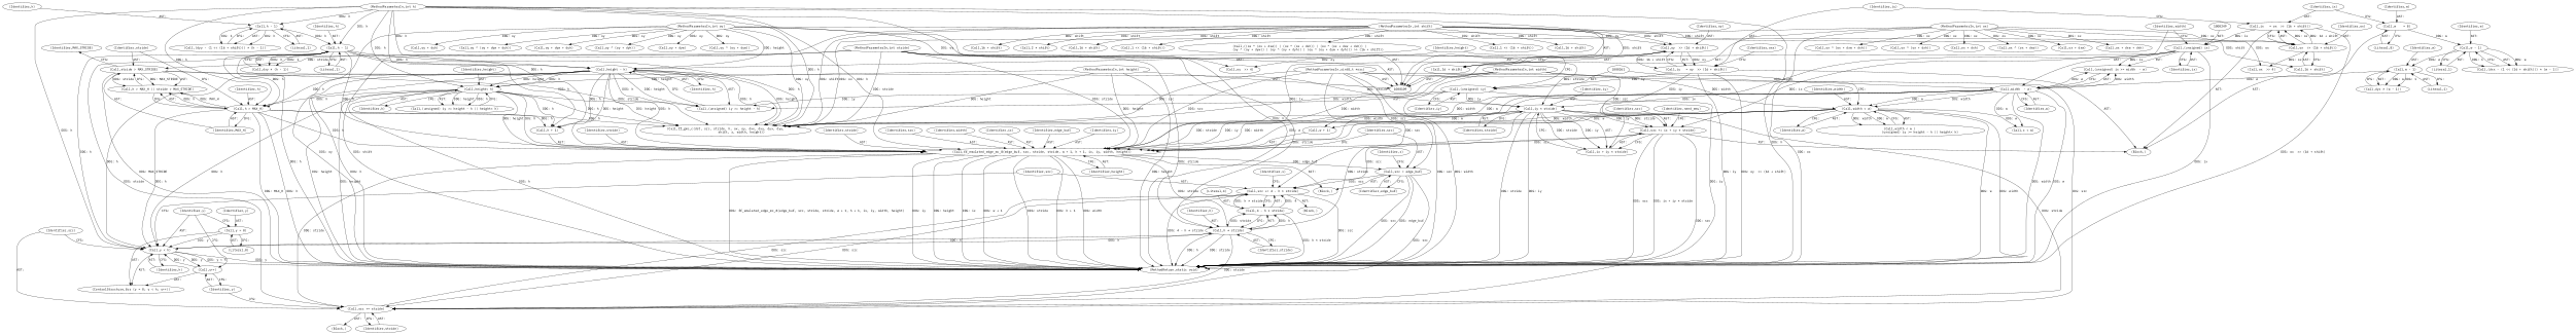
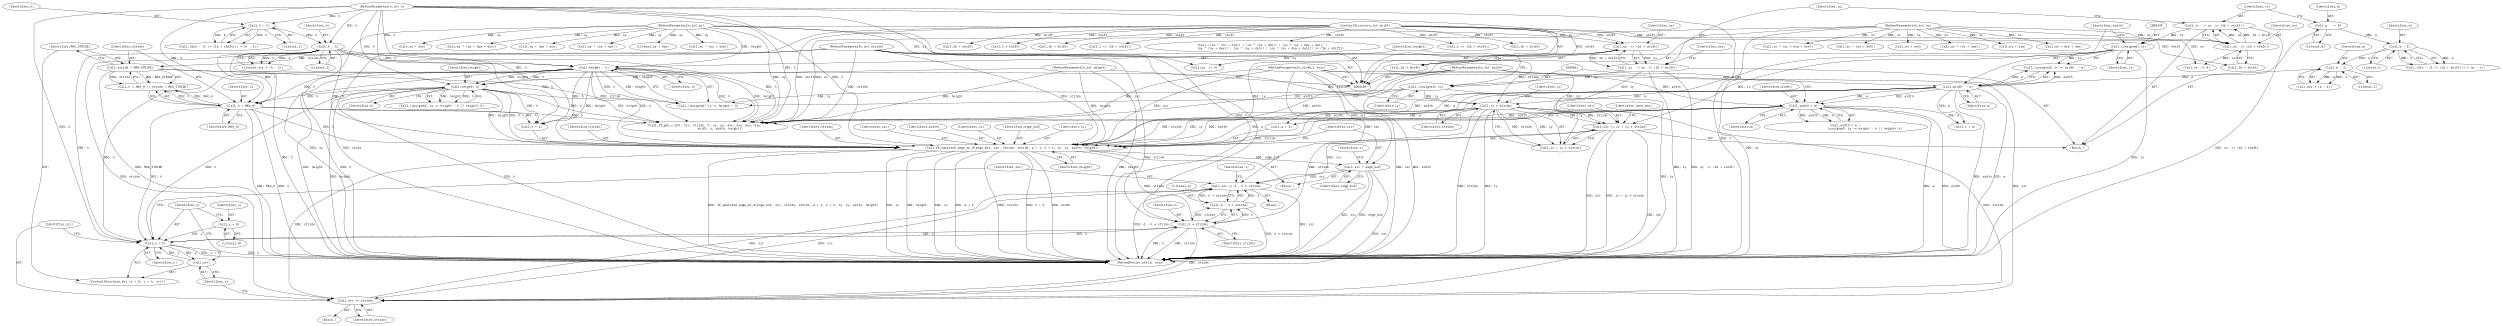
  digraph {
    fontname="IBM Plex Mono"
    node [fontname="IBM Plex Mono"]
    edge [fontname="IBM Plex Mono"]
    n1 [label="(Call,src += 4 - h * stride)"]
    n2 [label="(Call,4 - h * stride)"]
    n3 [label="(Call,src += stride)"]
    n4 [label="(Block,)"]
    n5 [label="(MethodReturn,static void)"]
    n6 [label="(Call,h * stride)"]
    n7 [label="(Block,)"]
    n8 [label="(Identifier,stride)"]
    n9 [label="(Call,y < h)"]
    n10 [label="(Identifier,stride)"]
    n11 [label="(Call,y++)"]
    n12 [label="(ControlStructure,for (y = 0; y < h; y++))"]
    n13 [label="(Identifier,h)"]
    n14 [label="(Identifier,y)"]
    n15 [label="(Call,y = 0)"]
    n16 [label="(Literal,0)"]
    n17 [label="(Call,h - 1)"]
    n18 [label="(Call,height - h)"]
    n19 [label="(Call,h > MAX_H)"]
    n20 [label="(Call,ff_emulated_edge_mc_8(edge_buf, src, stride, stride, w + 1, h + 1, ix, iy, width, height))"]
    n21 [label="(Literal,1)"]
    n22 [label="(Call,ff_gmc_c(dst, src, stride, h, ox, oy, dxx, dxy, dyx, dyy,\n                 shift, r, width, height))"]
-   n23 [label="(Call,dxy * (h - 1))"]
+   n23 [label="(Literal,dxy * (h - 1))"]
    n24 [label="(Call,h + 1)"]
    n25 [label="(Call,height< h)"]
    n26 [label="(Identifier,h)"]
    n27 [label="(Call,(unsigned) iy >= height - h)"]
    n28 [label="(Call,h > MAX_H || stride > MAX_STRIDE)"]
    n29 [label="(Identifier,MAX_H)"]
    n30 [label="(Call,src = edge_buf)"]
    n31 [label="(Block,)"]
    n32 [label="(Identifier,height)"]
    n33 [label="(Call,h - 1)"]
    n34 [label="(Call,(dyy - (1 << (16 + shift))) * (h - 1))"]
    n35 [label="(Literal,1)"]
    n36 [label="(MethodParameterIn,int h)"]
    1000109
    n38 [label="(Call,(unsigned) iy >= height - h || height< h)"]
    n39 [label="(Identifier,h)"]
    n40 [label="(MethodParameterIn,int height)"]
    n41 [label="(Call,stride > MAX_STRIDE)"]
    n42 [label="(Call,iy * stride)"]
    n43 [label="(Call,src += ix + iy * stride)"]
    n44 [label="(Identifier,stride)"]
    n45 [label="(Call,ix + iy * stride)"]
    n46 [label="(Block,)"]
    n47 [label="(Call,iy   = oy  >> (16 + shift))"]
    n48 [label="(Call,oy  >> (16 + shift))"]
    n49 [label="(Call,(unsigned) iy)"]
    n50 [label="(Call,oy  >> 4)"]
    n51 [label="(Call,16 + shift)"]
    n52 [label="(Identifier,iy)"]
    n53 [label="(MethodParameterIn,int oy)"]
    n54 [label="(Call,oy + dyh)"]
    n55 [label="(Call,oy ^ (oy + dyw + dyh))"]
    n56 [label="(Call,oy + dyw + dyh)"]
    n57 [label="(Call,oy ^ (oy + dyh))"]
-   n58 [label="(Call,oy + dyw)"]
+   n58 [label="(Literal,oy + dyw)"]
    n59 [label="(Call,oy ^ (oy + dyw))"]
-   n60 [label="(MethodParameterIn,int shift)"]
+   n60 [label="(ControlStructure,int shift)"]
    n61 [label="(Call,ox  >> (16 + shift))"]
    n62 [label="(Call,16 + shift)"]
    n63 [label="(Call,1 << (16 + shift))"]
    n64 [label="(Call,((ox ^ (ox + dxw)) | (ox ^ (ox + dxh)) | (ox ^ (ox + dxw + dxh)) |\n         (oy ^ (oy + dyw)) | (oy ^ (oy + dyh)) | (oy ^ (oy + dyw + dyh))) >> (16 + shift))"]
    n65 [label="(Call,1 << (16 + shift))"]
    n66 [label="(Call,16 + shift)"]
    n67 [label="(Call,16 + shift)"]
    n68 [label="(Call,16 + shift)"]
    n69 [label="(Call,2 * shift)"]
    n70 [label="(Call,ix   = ox  >> (16 + shift))"]
    n71 [label="(Call,ox  >> 4)"]
    n72 [label="(Identifier,MAX_STRIDE)"]
    n73 [label="(MethodParameterIn,int stride)"]
    n74 [label="(Identifier,edge_buf)"]
    n75 [label="(Call,(unsigned) ix)"]
    n76 [label="(Call,(unsigned) ix >= width  - w)"]
    n77 [label="(Identifier,ix)"]
    n78 [label="(Call,width  - w)"]
    n79 [label="(MethodParameterIn,int ox)"]
    n80 [label="(Call,ox ^ (ox + dxw))"]
    n81 [label="(Call,ox + dxw)"]
    n82 [label="(Call,ox + dxw + dxh)"]
    n83 [label="(Call,ox ^ (ox + dxw + dxh))"]
    n84 [label="(Call,ox ^ (ox + dxh))"]
    n85 [label="(Call,ox + dxh)"]
    n86 [label="(MethodParameterIn,uint8_t *src)"]
    n87 [label="(Call,width < w)"]
    n88 [label="(Call,w + 1)"]
    n89 [label="(Identifier,w)"]
    n90 [label="(Call,x < w)"]
    n91 [label="(Identifier,w)"]
    n92 [label="(Call,width < w ||\n                     (unsigned) iy >= height - h || height< h)"]
    n93 [label="(MethodParameterIn,int width)"]
    n94 [label="(Call,w - 1)"]
    n95 [label="(Literal,1)"]
    n96 [label="(Call,dyx * (w - 1))"]
    n97 [label="(Call,w - 1)"]
    n98 [label="(Literal,1)"]
    n99 [label="(Call,(dxx - (1 << (16 + shift))) * (w - 1))"]
    n100 [label="(Call,w    = 8)"]
    n101 [label="(Literal,8)"]
    n102 [label="(Identifier,src)"]
    n103 [label="(Identifier,x)"]
    n104 [label="(Identifier,width)"]
    n105 [label="(Identifier,x)"]
    n106 [label="(Identifier,oy)"]
    n107 [label="(Identifier,w)"]
    n108 [label="(Identifier,h)"]
    n109 [label="(Identifier,w)"]
    n110 [label="(Identifier,h)"]
    n111 [label="(Identifier,width)"]
    n112 [label="(Identifier,stride)"]
    n113 [label="(Identifier,ix)"]
    n114 [label="(Identifier,width)"]
    n115 [label="(Identifier,src)"]
    n116 [label="(Identifier,height)"]
    n117 [label="(Identifier,y)"]
    n118 [label="(Identifier,edge_buf)"]
    n119 [label="(Identifier,src)"]
    n120 [label="(Identifier,iy)"]
    n121 [label="(Identifier,oxs)"]
    n122 [label="(Identifier,src)"]
    n123 [label="(Identifier,src)"]
    n124 [label="(Identifier,ox)"]
    n125 [label="(Identifier,ix)"]
    n126 [label="(Identifier,w)"]
    n127 [label="(Identifier,need_emu)"]
    n128 [label="(Identifier,stride)"]
    n129 [label="(Identifier,iy)"]
    n130 [label="(Identifier,h)"]
    n131 [label="(Identifier,iy)"]
    n132 [label="(Identifier,height)"]
    n133 [label="(Literal,4)"]
    n134 [label="(Identifier,h)"]
    n135 [label="(Identifier,y)"]
    n136 [label="(Identifier,stride)"]
    1000261
    1000249
    n1 -> n2 [label="CFG: "]
    n1 -> n3 [label="DDG: src"]
    n1 -> n4 [label="AST: "]
    n1 -> n5 [label="DDG: src"]
    n1 -> n5 [label="DDG: 4 - h * stride"]
    n2 -> n1 [label="AST: "]
    n2 -> n1 [label="DDG: 4"]
    n2 -> n1 [label="DDG: h * stride"]
    n2 -> n5 [label="DDG: h * stride"]
    n2 -> n6 [label="CFG: "]
    n3 -> n1 [label="DDG: src"]
    n3 -> n7 [label="AST: "]
    n3 -> n8 [label="CFG: "]
    n6 -> n2 [label="AST: "]
    n6 -> n2 [label="DDG: h"]
    n6 -> n2 [label="DDG: stride"]
    n6 -> n3 [label="DDG: stride"]
    n6 -> n5 [label="DDG: stride"]
    n6 -> n5 [label="DDG: h"]
    n6 -> n9 [label="DDG: h"]
    n6 -> n10 [label="CFG: "]
    n8 -> n3 [label="AST: "]
    n9 -> n5 [label="DDG: y"]
    n9 -> n5 [label="DDG: y < h"]
    n9 -> n6 [label="DDG: h"]
    n9 -> n11 [label="DDG: y"]
    n9 -> n12 [label="AST: "]
    n9 -> n13 [label="CFG: "]
    n10 -> n6 [label="AST: "]
    n11 -> n9 [label="DDG: y"]
    n11 -> n12 [label="AST: "]
    n11 -> n14 [label="CFG: "]
    n13 -> n9 [label="AST: "]
    n14 -> n3 [label="CFG: "]
    n14 -> n11 [label="AST: "]
    n15 -> n9 [label="DDG: y"]
-   n15 -> n12 [label="AST: "]
+   n72 -> n12 [label="AST: "]
    n15 -> n16 [label="CFG: "]
    n16 -> n15 [label="AST: "]
    n17 -> n5 [label="DDG: h"]
    n17 -> n9 [label="DDG: h"]
    n17 -> n18 [label="DDG: h"]
    n17 -> n19 [label="DDG: h"]
    n17 -> n20 [label="DDG: h"]
    n17 -> n21 [label="CFG: "]
    n17 -> n22 [label="DDG: h"]
    n17 -> n23 [label="AST: "]
    n17 -> n23 [label="DDG: h"]
    n17 -> n23 [label="DDG: 1"]
    n17 -> n24 [label="DDG: h"]
    n18 -> n5 [label="DDG: h"]
    n18 -> n5 [label="DDG: height"]
    n18 -> n9 [label="DDG: h"]
    n18 -> n19 [label="DDG: h"]
    n18 -> n20 [label="DDG: h"]
    n18 -> n20 [label="DDG: height"]
    n18 -> n22 [label="DDG: h"]
    n18 -> n22 [label="DDG: height"]
    n18 -> n24 [label="DDG: h"]
    n18 -> n25 [label="DDG: height"]
    n18 -> n25 [label="DDG: h"]
    n18 -> n26 [label="CFG: "]
    n18 -> n27 [label="AST: "]
    n18 -> n27 [label="DDG: height"]
    n18 -> n27 [label="DDG: h"]
    n19 -> n5 [label="DDG: h"]
    n19 -> n5 [label="DDG: MAX_H"]
    n19 -> n9 [label="DDG: h"]
    n19 -> n20 [label="DDG: h"]
    n19 -> n22 [label="DDG: h"]
    n19 -> n24 [label="DDG: h"]
    n19 -> n28 [label="AST: "]
    n19 -> n28 [label="DDG: h"]
    n19 -> n28 [label="DDG: MAX_H"]
    n19 -> n29 [label="CFG: "]
    n20 -> n3 [label="DDG: stride"]
    n20 -> n5 [label="DDG: w + 1"]
    n20 -> n5 [label="DDG: stride"]
    n20 -> n5 [label="DDG: h + 1"]
    n20 -> n5 [label="DDG: width"]
    n20 -> n5 [label="DDG: ff_emulated_edge_mc_8(edge_buf, src, stride, stride, w + 1, h + 1, ix, iy, width, height)"]
    n20 -> n5 [label="DDG: iy"]
    n20 -> n5 [label="DDG: height"]
    n20 -> n5 [label="DDG: ix"]
    n20 -> n6 [label="DDG: stride"]
    n20 -> n30 [label="DDG: edge_buf"]
    n20 -> n31 [label="AST: "]
    n20 -> n32 [label="CFG: "]
    n21 -> n17 [label="AST: "]
    n23 -> n17 [label="CFG: "]
    n24 -> n20 [label="AST: "]
    n25 -> n5 [label="DDG: height"]
    n25 -> n5 [label="DDG: h"]
    n25 -> n9 [label="DDG: h"]
    n25 -> n19 [label="DDG: h"]
    n25 -> n20 [label="DDG: h"]
    n25 -> n20 [label="DDG: height"]
    n25 -> n22 [label="DDG: h"]
    n25 -> n22 [label="DDG: height"]
    n25 -> n24 [label="DDG: h"]
    n25 -> n38 [label="AST: "]
    n25 -> n38 [label="DDG: height"]
    n25 -> n38 [label="DDG: h"]
    n25 -> n39 [label="CFG: "]
    n26 -> n18 [label="AST: "]
    n27 -> n18 [label="CFG: "]
    n28 -> n19 [label="CFG: "]
    n28 -> n41 [label="CFG: "]
    n29 -> n19 [label="AST: "]
    n30 -> n1 [label="DDG: src"]
    n30 -> n3 [label="DDG: src"]
    n30 -> n5 [label="DDG: src"]
    n30 -> n5 [label="DDG: edge_buf"]
    n30 -> n31 [label="AST: "]
    n30 -> n74 [label="CFG: "]
    n32 -> n20 [label="AST: "]
    n33 -> n17 [label="DDG: h"]
    n33 -> n34 [label="AST: "]
    n33 -> n34 [label="DDG: h"]
    n33 -> n34 [label="DDG: 1"]
    n33 -> n35 [label="CFG: "]
    n34 -> n33 [label="CFG: "]
    n35 -> n33 [label="AST: "]
    n36 -> n5 [label="DDG: h"]
    n36 -> n6 [label="DDG: h"]
    n36 -> n9 [label="DDG: h"]
    n36 -> n17 [label="DDG: h"]
    n36 -> n18 [label="DDG: h"]
    n36 -> n19 [label="DDG: h"]
    n36 -> n20 [label="DDG: h"]
    n36 -> n22 [label="DDG: h"]
    n36 -> n24 [label="DDG: h"]
    n36 -> n25 [label="DDG: h"]
    n36 -> n33 [label="DDG: h"]
    n36 -> 1000109 [label="AST: "]
    n38 -> n25 [label="CFG: "]
    n39 -> n25 [label="AST: "]
    n40 -> n5 [label="DDG: height"]
    n40 -> n20 [label="DDG: height"]
    n40 -> n22 [label="DDG: height"]
    n40 -> n25 [label="DDG: height"]
    n40 -> 1000109 [label="AST: "]
    n41 -> n5 [label="DDG: MAX_STRIDE"]
    n41 -> n22 [label="DDG: stride"]
    n41 -> n28 [label="AST: "]
    n41 -> n28 [label="DDG: stride"]
    n41 -> n28 [label="DDG: MAX_STRIDE"]
    n41 -> n42 [label="DDG: stride"]
    n41 -> n72 [label="CFG: "]
    n42 -> n3 [label="DDG: stride"]
    n42 -> n5 [label="DDG: stride"]
    n42 -> n5 [label="DDG: iy"]
    n42 -> n6 [label="DDG: stride"]
    n42 -> n20 [label="DDG: stride"]
    n42 -> n20 [label="DDG: iy"]
    n42 -> n43 [label="DDG: iy"]
    n42 -> n43 [label="DDG: stride"]
    n42 -> n44 [label="CFG: "]
    n42 -> n45 [label="AST: "]
    n42 -> n45 [label="DDG: iy"]
    n42 -> n45 [label="DDG: stride"]
    n43 -> n1 [label="DDG: src"]
    n43 -> n3 [label="DDG: src"]
    n43 -> n5 [label="DDG: src"]
    n43 -> n5 [label="DDG: ix + iy * stride"]
    n43 -> n20 [label="DDG: src"]
    n43 -> n45 [label="CFG: "]
    n43 -> n46 [label="AST: "]
    n44 -> n42 [label="AST: "]
    n45 -> n42 [label="CFG: "]
    n45 -> n43 [label="AST: "]
    n47 -> n5 [label="DDG: iy"]
    n47 -> n5 [label="DDG: oy  >> (16 + shift)"]
    n47 -> n42 [label="DDG: iy"]
    n47 -> n46 [label="AST: "]
    n47 -> n48 [label="CFG: "]
    n47 -> n49 [label="DDG: iy"]
    n48 -> n47 [label="AST: "]
    n48 -> n47 [label="DDG: oy"]
    n48 -> n47 [label="DDG: 16 + shift"]
    n48 -> n50 [label="DDG: oy"]
    n48 -> n51 [label="CFG: "]
    n49 -> n5 [label="DDG: iy"]
    n49 -> n27 [label="AST: "]
    n49 -> n27 [label="DDG: iy"]
    n49 -> n42 [label="DDG: iy"]
    n49 -> n52 [label="CFG: "]
    n51 -> n48 [label="AST: "]
    n52 -> n49 [label="AST: "]
    n53 -> n5 [label="DDG: oy"]
    n53 -> n18 [label="DDG: height"]
    n53 -> n22 [label="DDG: oy"]
    n53 -> 1000109 [label="AST: "]
    n53 -> n48 [label="DDG: oy"]
    n53 -> n50 [label="DDG: oy"]
    n53 -> n54 [label="DDG: oy"]
    n53 -> n55 [label="DDG: oy"]
    n53 -> n56 [label="DDG: oy"]
    n53 -> n57 [label="DDG: oy"]
    n53 -> n58 [label="DDG: oy"]
    n53 -> n59 [label="DDG: oy"]
    n60 -> n5 [label="DDG: shift"]
    n60 -> n22 [label="DDG: shift"]
    n60 -> 1000109 [label="AST: "]
    n60 -> n48 [label="DDG: shift"]
    n60 -> n51 [label="DDG: shift"]
    n60 -> n61 [label="DDG: shift"]
    n60 -> n62 [label="DDG: shift"]
    n60 -> n63 [label="DDG: shift"]
    n60 -> n64 [label="DDG: shift"]
    n60 -> n65 [label="DDG: shift"]
    n60 -> n66 [label="DDG: shift"]
    n60 -> n67 [label="DDG: shift"]
    n60 -> n68 [label="DDG: shift"]
    n60 -> n69 [label="DDG: shift"]
    n61 -> n66 [label="CFG: "]
    n61 -> n70 [label="AST: "]
    n61 -> n70 [label="DDG: ox"]
    n61 -> n70 [label="DDG: 16 + shift"]
    n61 -> n71 [label="DDG: ox"]
    n66 -> n61 [label="AST: "]
    n70 -> n5 [label="DDG: ox  >> (16 + shift)"]
    n70 -> n46 [label="AST: "]
    n70 -> n61 [label="CFG: "]
    n70 -> n75 [label="DDG: ix"]
-   n29 -> n41 [label="AST: "]
+   n72 -> n41 [label="AST: "]
    n73 -> n3 [label="DDG: stride"]
    n73 -> n5 [label="DDG: stride"]
    n73 -> n6 [label="DDG: stride"]
    n73 -> n20 [label="DDG: stride"]
    n73 -> n22 [label="DDG: stride"]
    n73 -> 1000109 [label="AST: "]
    n73 -> n41 [label="DDG: stride"]
    n73 -> n42 [label="DDG: stride"]
    n74 -> n30 [label="AST: "]
    n75 -> n5 [label="DDG: ix"]
    n75 -> n20 [label="DDG: ix"]
    n75 -> n43 [label="DDG: ix"]
    n75 -> n45 [label="DDG: ix"]
    n75 -> n76 [label="AST: "]
    n75 -> n76 [label="DDG: ix"]
    n75 -> n77 [label="CFG: "]
    n76 -> n78 [label="CFG: "]
    n77 -> n75 [label="AST: "]
    n78 -> n5 [label="DDG: w"]
    n78 -> n5 [label="DDG: width"]
    n78 -> n20 [label="DDG: w"]
    n78 -> n20 [label="DDG: width"]
    n78 -> n22 [label="DDG: width"]
    n78 -> n76 [label="AST: "]
    n78 -> n76 [label="DDG: width"]
    n78 -> n76 [label="DDG: w"]
    n78 -> n87 [label="DDG: width"]
    n78 -> n87 [label="DDG: w"]
    n78 -> n88 [label="DDG: w"]
    n78 -> n89 [label="CFG: "]
    n78 -> n90 [label="DDG: w"]
    n79 -> n5 [label="DDG: ox"]
    n79 -> n22 [label="DDG: ox"]
    n79 -> 1000109 [label="AST: "]
    n79 -> n61 [label="DDG: ox"]
    n79 -> n71 [label="DDG: ox"]
    n79 -> n80 [label="DDG: ox"]
    n79 -> n81 [label="DDG: ox"]
    n79 -> n82 [label="DDG: ox"]
    n79 -> n83 [label="DDG: ox"]
    n79 -> n84 [label="DDG: ox"]
    n79 -> n85 [label="DDG: ox"]
    n86 -> n1 [label="DDG: src"]
    n86 -> n3 [label="DDG: src"]
    n86 -> n5 [label="DDG: src"]
    n86 -> n20 [label="DDG: src"]
    n86 -> n22 [label="DDG: src"]
    n86 -> n30 [label="DDG: src"]
    n86 -> 1000109 [label="AST: "]
    n86 -> n43 [label="DDG: src"]
    n87 -> n5 [label="DDG: w"]
    n87 -> n5 [label="DDG: width"]
    n87 -> n20 [label="DDG: w"]
    n87 -> n20 [label="DDG: width"]
    n87 -> n22 [label="DDG: width"]
    n87 -> n88 [label="DDG: w"]
    n87 -> n90 [label="DDG: w"]
    n87 -> n91 [label="CFG: "]
    n87 -> n92 [label="AST: "]
    n87 -> n92 [label="DDG: width"]
    n87 -> n92 [label="DDG: w"]
    n88 -> n20 [label="AST: "]
    n89 -> n78 [label="AST: "]
    n91 -> n87 [label="AST: "]
    n92 -> n87 [label="CFG: "]
    n93 -> n5 [label="DDG: width"]
    n93 -> n20 [label="DDG: width"]
    n93 -> n22 [label="DDG: width"]
    n93 -> 1000109 [label="AST: "]
    n93 -> n78 [label="DDG: width"]
    n93 -> n87 [label="DDG: width"]
    n94 -> n78 [label="DDG: w"]
    n94 -> n95 [label="CFG: "]
    n94 -> n96 [label="AST: "]
    n94 -> n96 [label="DDG: w"]
    n94 -> n96 [label="DDG: 1"]
    n95 -> n94 [label="AST: "]
    n96 -> n94 [label="CFG: "]
    n97 -> n94 [label="DDG: w"]
    n97 -> n98 [label="CFG: "]
    n97 -> n99 [label="AST: "]
    n97 -> n99 [label="DDG: w"]
    n97 -> n99 [label="DDG: 1"]
    n98 -> n97 [label="AST: "]
    n99 -> n97 [label="CFG: "]
    n100 -> n46 [label="AST: "]
    n100 -> n97 [label="DDG: w"]
    n100 -> n101 [label="CFG: "]
    n101 -> n100 [label="AST: "]
    n102 -> n20 [label="AST: "]
    n103 -> n1 [label="CFG: "]
    n104 -> n20 [label="AST: "]
    n105 -> n30 [label="CFG: "]
    n106 -> n48 [label="AST: "]
    n107 -> n97 [label="AST: "]
    n108 -> n17 [label="AST: "]
    n109 -> n94 [label="AST: "]
    n110 -> n19 [label="AST: "]
    n111 -> n75 [label="CFG: "]
    n111 -> n78 [label="AST: "]
    n112 -> n19 [label="CFG: "]
    n112 -> n41 [label="AST: "]
    n113 -> n20 [label="AST: "]
    n114 -> n87 [label="AST: "]
    n115 -> n3 [label="AST: "]
    n115 -> n9 [label="CFG: "]
    n116 -> n18 [label="AST: "]
    n116 -> n49 [label="CFG: "]
    n117 -> n9 [label="AST: "]
    n117 -> n11 [label="CFG: "]
    n117 -> n15 [label="CFG: "]
    n118 -> n20 [label="AST: "]
    n119 -> n43 [label="AST: "]
    n120 -> n20 [label="AST: "]
    n121 -> n47 [label="CFG: "]
    n122 -> n1 [label="AST: "]
    n122 -> n9 [label="CFG: "]
    n123 -> n20 [label="CFG: "]
    n123 -> n30 [label="AST: "]
    n124 -> n61 [label="AST: "]
    n125 -> n70 [label="AST: "]
    n125 -> n100 [label="CFG: "]
    n126 -> n100 [label="AST: "]
    n127 -> n43 [label="CFG: "]
    n128 -> n20 [label="AST: "]
    n129 -> n47 [label="AST: "]
    n129 -> n70 [label="CFG: "]
    n130 -> n6 [label="AST: "]
    n131 -> n42 [label="AST: "]
    n132 -> n25 [label="AST: "]
    n133 -> n2 [label="AST: "]
    n134 -> n33 [label="AST: "]
    n135 -> n15 [label="AST: "]
    n136 -> n20 [label="AST: "]
    1000261 -> n49 [label="AST: "]
    1000261 -> n87 [label="CFG: "]
    1000249 -> n75 [label="AST: "]
  }
